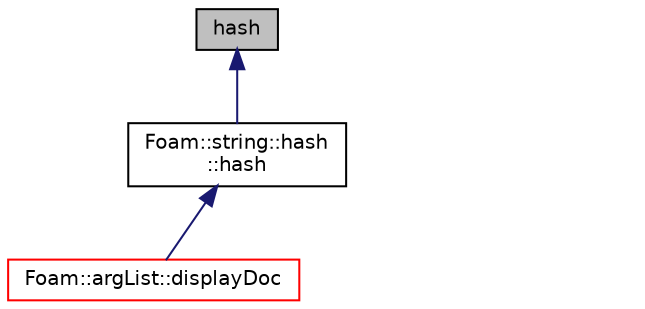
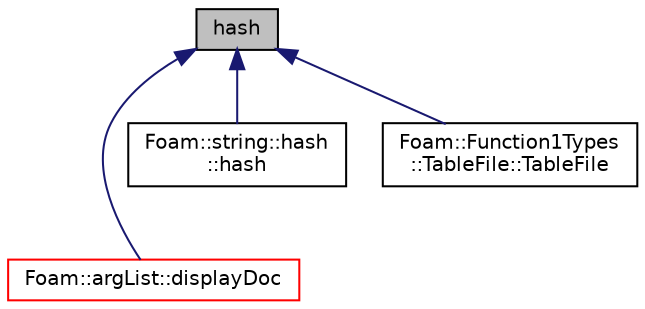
  digraph {
    rankdir=TB
    node [color=black fontname=Helvetica fontsize=10 shape=record]
    edge [color=midnightblue dir=back fontname=Helvetica fontsize=10 labelfontname=Helvetica labelfontsize=10 style=solid]
    n1 [fillcolor=grey75 fontcolor=black height=0.2 label=hash style=filled width=0.4]
    n2 [color=red height=0.2 label="Foam::argList::displayDoc" width=0.4]
    n3 [height=0.2 label="Foam::string::hash\l::hash" width=0.4]
-   n3 -> n2
+   n4 [height=0.2 label="Foam::Function1Types\l::TableFile::TableFile" width=0.4]
+   n1 -> n2
    n1 -> n3
+   n1 -> n4
  }
